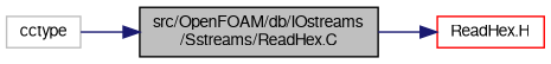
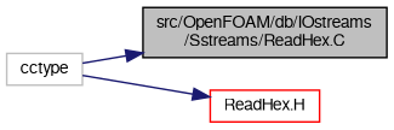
  digraph {
    rankdir=LR
    node [fontname=FreeSans fontsize=10 shape=record]
    edge [color=midnightblue fontname=FreeSans fontsize=10 labelfontname=FreeSans labelfontsize=10 style=solid]
    n1 [color=black fillcolor=grey75 fontcolor=black height=0.2 label="src/OpenFOAM/db/IOstreams\l/Sstreams/ReadHex.C" style=filled width=0.4]
    n2 [color=red height=0.2 label="ReadHex.H" width=0.4]
    n3 [color=grey75 height=0.2 label=cctype width=0.4]
-   n1 -> n2
+   n3 -> n2
    n3 -> n1
  }
